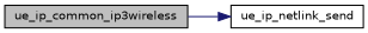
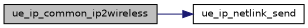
  digraph {
    rankdir=LR
    node [color=black fontname=Helvetica fontsize=10 shape=record style=filled]
-   n1 [fillcolor=grey75 fontcolor=black height=0.2 label=ue_ip_common_ip3wireless width=0.4]
+   n1 [fillcolor=grey75 fontcolor=black height=0.2 label=ue_ip_common_ip2wireless width=0.4]
    n2 [fillcolor=white height=0.2 label=ue_ip_netlink_send width=0.4]
    n1 -> n2 [color=midnightblue fontname=Helvetica fontsize=10 labelfontname=Helvetica labelfontsize=10 style=solid]
  }
